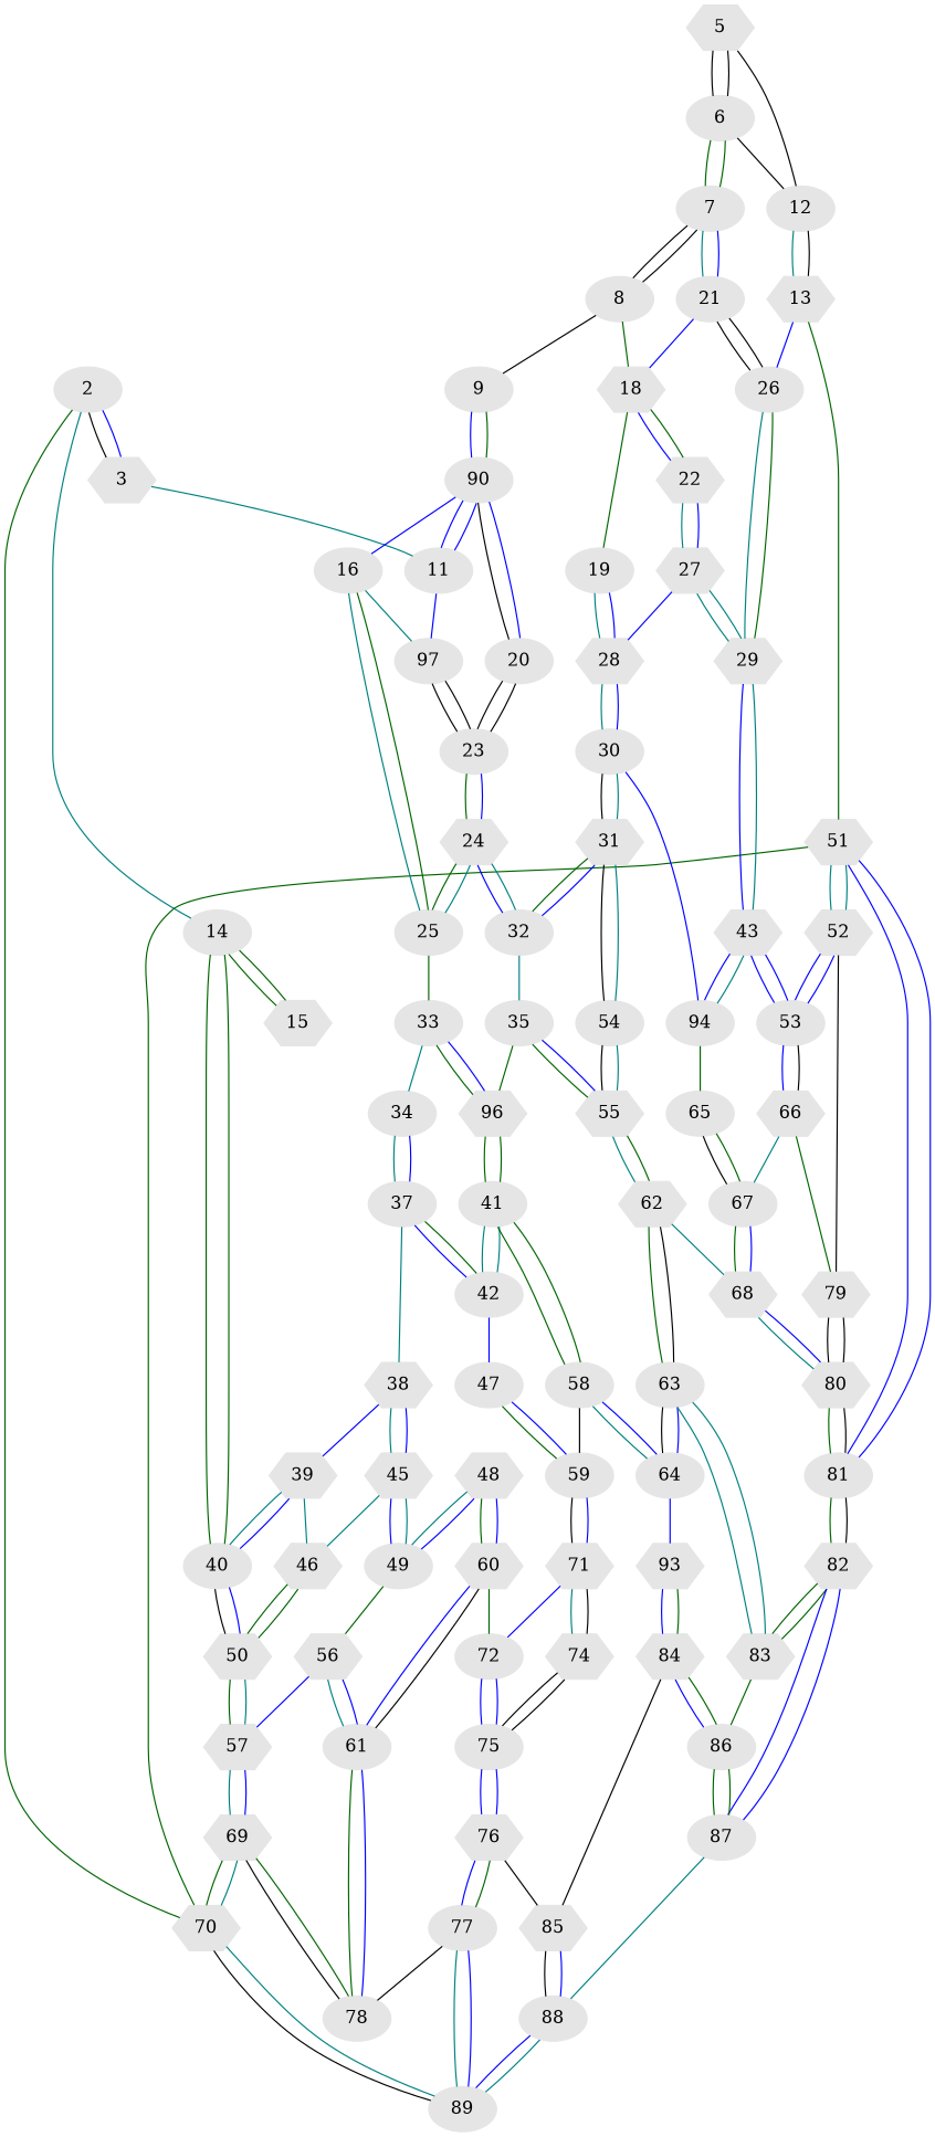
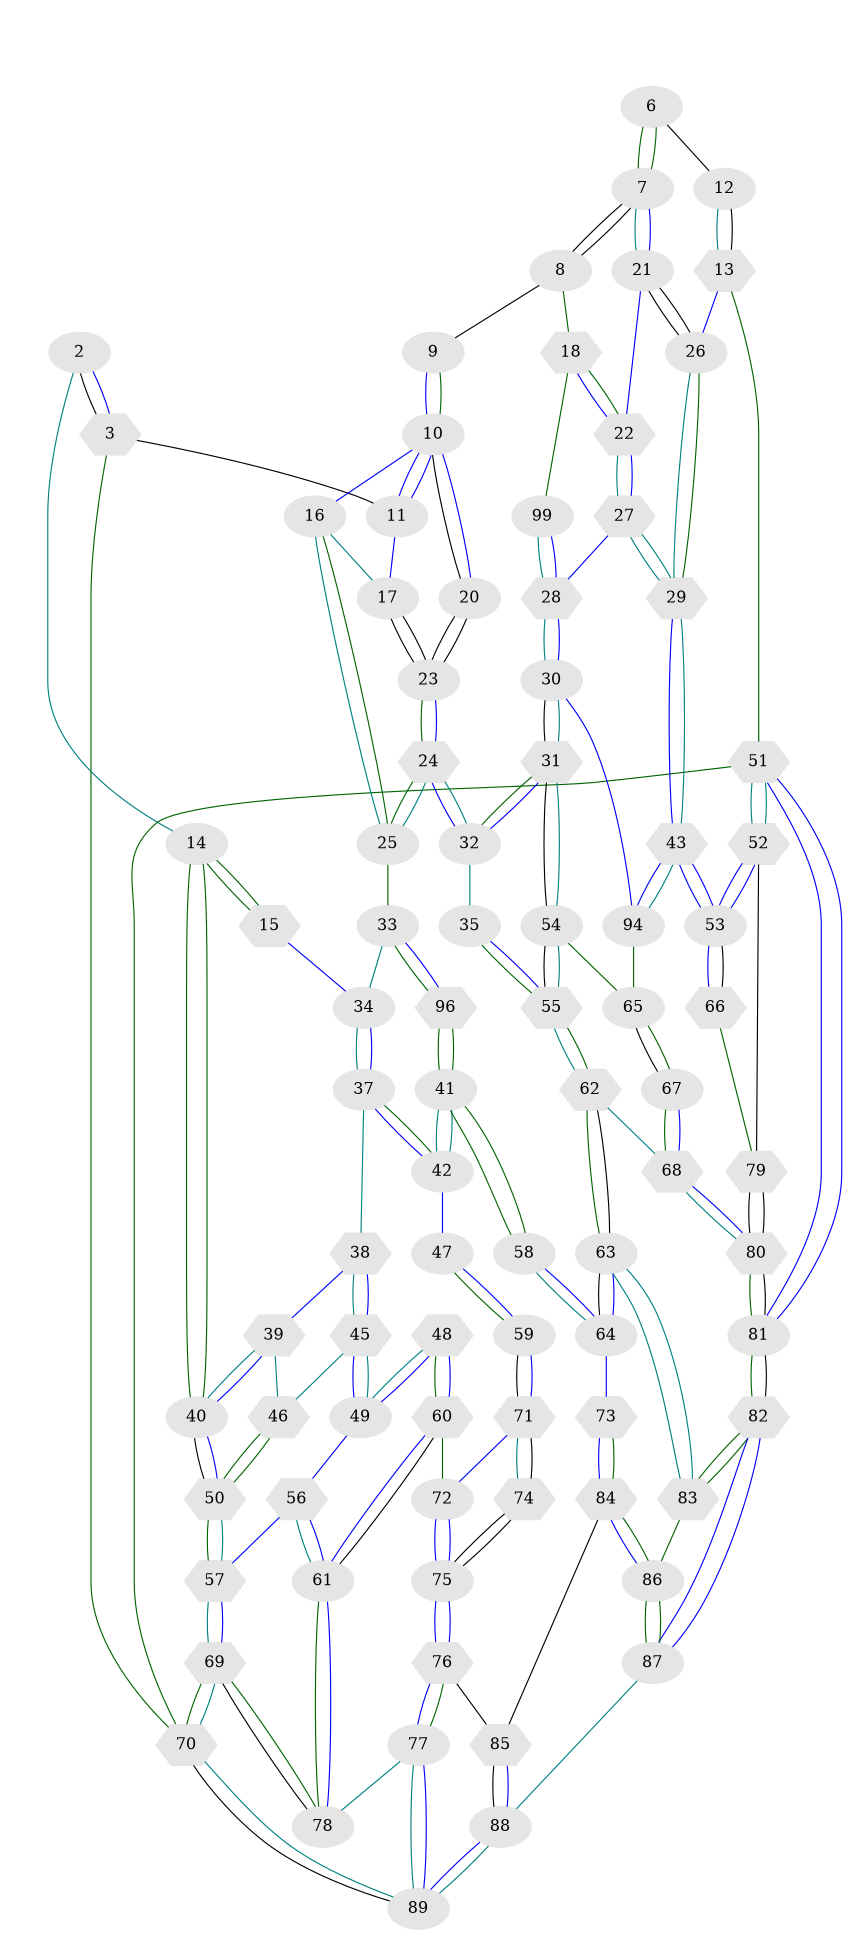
  graph {
    node [color=gray90 shape=ellipse style=filled]
    edge [color=blue]
    3 [shape=hexagon]
    2
    14
    70 [shape=hexagon]
-   5 [shape=hexagon]
    6
    12
    13 [shape=hexagon]
    26
    51 [shape=hexagon]
    11
    15 [shape=hexagon]
    40
    89
-   17 [label=97]
+   17
    9
-   10 [label=90]
+   10
    7
    8
    21
    18 [shape=hexagon]
    22 [shape=hexagon]
-   19
+   19 [label=99]
    20
    16
    23
    29 [shape=hexagon]
    52 [shape=hexagon]
    81
    34
    50 [shape=hexagon]
    25
    37
    33
    24 [shape=hexagon]
    28 [shape=hexagon]
    27 [shape=hexagon]
    30
    32
    35
    n41 [label=96 shape=hexagon]
    43 [shape=hexagon]
    31 [shape=hexagon]
    n44 [label=94]
    53
    54
    65
    55 [shape=hexagon]
    41
    38 [shape=hexagon]
    42
    62 [shape=hexagon]
    58
    39 [shape=hexagon]
    45 [shape=hexagon]
    47
    46 [shape=hexagon]
    49
    57 [shape=hexagon]
    59
    64
    66 [shape=hexagon]
    67
    56 [shape=hexagon]
    48 [shape=hexagon]
    60 [shape=hexagon]
    71 [shape=hexagon]
    61
    72
    69 [shape=hexagon]
    79 [shape=hexagon]
    82 [shape=hexagon]
    80 [shape=hexagon]
    63
    68 [shape=hexagon]
    78
-   73 [shape=hexagon label=93]
+   73 [shape=hexagon]
    74 [shape=hexagon]
    75
    83 [shape=hexagon]
    86
    84 [shape=hexagon]
    76 [shape=hexagon]
    85 [shape=hexagon]
    77
    88
    87
-   3 -- 11 [color=teal]
+   3 -- 11 [color=black]
    2 -- 3 [color=black]
    2 -- 3
    2 -- 14 [color=teal]
-   2 -- 70 [color=darkgreen]
+   3 -- 70 [color=darkgreen]
    14 -- 15 [color=darkgreen]
    14 -- 15 [color=darkgreen]
    14 -- 40 [color=darkgreen]
    14 -- 40 [color=darkgreen]
    70 -- 89 [color=black]
    70 -- 89 [color=teal]
-   5 -- 6 [color=black]
-   5 -- 6 [color=black]
-   5 -- 12 [color=black]
    6 -- 12 [color=black]
    6 -- 7 [color=darkgreen]
    6 -- 7 [color=darkgreen]
    12 -- 13 [color=teal]
    12 -- 13 [color=black]
    13 -- 26
    13 -- 51 [color=darkgreen]
    26 -- 29 [color=teal]
    26 -- 29 [color=darkgreen]
    51 -- 70 [color=darkgreen]
    51 -- 52 [color=teal]
    51 -- 52 [color=teal]
    51 -- 81
    51 -- 81
    11 -- 17
+   15 -- 34
    40 -- 50 [color=black]
    40 -- 50
    17 -- 23 [color=black]
    17 -- 23 [color=black]
    9 -- 10
    9 -- 10 [color=darkgreen]
    10 -- 11
    10 -- 11
    10 -- 20 [color=black]
    10 -- 20
    10 -- 16
    7 -- 8 [color=black]
    7 -- 8 [color=black]
    7 -- 21 [color=teal]
    7 -- 21
    8 -- 9 [color=black]
    8 -- 18 [color=darkgreen]
    21 -- 26 [color=black]
    21 -- 26 [color=black]
-   21 -- 18
+   21 -- 22
    18 -- 22
    18 -- 22 [color=darkgreen]
    18 -- 19 [color=darkgreen]
    22 -- 27 [color=teal]
    22 -- 27
    19 -- 28 [color=teal]
    19 -- 28
    20 -- 23 [color=black]
    20 -- 23 [color=black]
    16 -- 17 [color=teal]
    16 -- 25 [color=teal]
    16 -- 25 [color=darkgreen]
    23 -- 24 [color=darkgreen]
    23 -- 24
    29 -- 43
    29 -- 43 [color=teal]
    52 -- 53
    52 -- 53
    52 -- 79 [color=black]
    81 -- 82 [color=darkgreen]
    81 -- 82 [color=black]
    34 -- 37 [color=teal]
    34 -- 37
    50 -- 57 [color=darkgreen]
    50 -- 57 [color=teal]
    25 -- 33 [color=darkgreen]
    37 -- 38 [color=teal]
    37 -- 42
    37 -- 42 [color=darkgreen]
    33 -- 34 [color=teal]
    33 -- n41 [color=darkgreen]
    33 -- n41
    24 -- 25 [color=darkgreen]
    24 -- 25 [color=teal]
    24 -- 32
    24 -- 32 [color=teal]
    28 -- 30 [color=teal]
    28 -- 30
    27 -- 29 [color=teal]
    27 -- 29 [color=teal]
    27 -- 28
    30 -- 31 [color=black]
    30 -- 31 [color=teal]
    30 -- n44
    32 -- 35 [color=teal]
-   35 -- n41 [color=darkgreen]
    35 -- 55 [color=darkgreen]
    35 -- 55
    n41 -- 41 [color=darkgreen]
    n41 -- 41 [color=darkgreen]
    43 -- n44
    43 -- n44 [color=teal]
    43 -- 53
    43 -- 53
    31 -- 32 [color=darkgreen]
    31 -- 32
    31 -- 54 [color=black]
    31 -- 54 [color=teal]
    n44 -- 65 [color=darkgreen]
    53 -- 66
    53 -- 66 [color=black]
+   54 -- 65 [color=darkgreen]
    54 -- 55 [color=black]
    54 -- 55 [color=teal]
    65 -- 67 [color=black]
    65 -- 67 [color=darkgreen]
    55 -- 62 [color=teal]
    55 -- 62 [color=darkgreen]
    41 -- 42 [color=teal]
    41 -- 42 [color=teal]
    41 -- 58 [color=darkgreen]
    41 -- 58 [color=darkgreen]
    38 -- 39
    38 -- 45 [color=teal]
    38 -- 45
    42 -- 47
    62 -- 63 [color=darkgreen]
    62 -- 63 [color=black]
    62 -- 68 [color=teal]
-   58 -- 59 [color=black]
    58 -- 64 [color=teal]
    58 -- 64
    39 -- 40 [color=teal]
    39 -- 40
    39 -- 46 [color=teal]
    45 -- 46 [color=teal]
    45 -- 49
    45 -- 49 [color=teal]
    47 -- 59 [color=darkgreen]
    47 -- 59
    46 -- 50 [color=darkgreen]
    46 -- 50 [color=darkgreen]
-   49 -- 56 [color=darkgreen]
+   49 -- 56
    57 -- 69 [color=teal]
    57 -- 69
    59 -- 71 [color=black]
    59 -- 71
    64 -- 73
-   66 -- 67 [color=teal]
    66 -- 79 [color=darkgreen]
    67 -- 68 [color=darkgreen]
    67 -- 68
    56 -- 57
    56 -- 61 [color=teal]
    56 -- 61
    48 -- 49 [color=teal]
    48 -- 49
    48 -- 60 [color=darkgreen]
    48 -- 60
    60 -- 61
    60 -- 61 [color=black]
    60 -- 72 [color=darkgreen]
    71 -- 72
    71 -- 74 [color=teal]
    71 -- 74 [color=black]
    61 -- 78 [color=darkgreen]
    61 -- 78
    72 -- 75
    72 -- 75
    69 -- 70 [color=darkgreen]
    69 -- 70 [color=teal]
    69 -- 78 [color=black]
    69 -- 78 [color=darkgreen]
    79 -- 80 [color=black]
    79 -- 80 [color=black]
    82 -- 83 [color=darkgreen]
    82 -- 83 [color=darkgreen]
    82 -- 87
    82 -- 87
    80 -- 81 [color=darkgreen]
    80 -- 81 [color=black]
    63 -- 64 [color=black]
    63 -- 64
    63 -- 83 [color=teal]
    63 -- 83 [color=teal]
    68 -- 80 [color=teal]
    68 -- 80
    73 -- 84
    73 -- 84 [color=darkgreen]
    74 -- 75 [color=black]
    74 -- 75 [color=black]
    75 -- 76
    75 -- 76
    83 -- 86 [color=darkgreen]
    86 -- 87 [color=darkgreen]
    86 -- 87 [color=darkgreen]
    84 -- 86
    84 -- 86 [color=darkgreen]
    84 -- 85 [color=black]
    76 -- 85 [color=black]
    76 -- 77
    76 -- 77 [color=darkgreen]
    85 -- 88 [color=black]
    85 -- 88
    77 -- 89 [color=teal]
    77 -- 89
-   77 -- 78 [color=black]
+   77 -- 78 [color=teal]
    88 -- 89
    88 -- 89 [color=teal]
    87 -- 88 [color=teal]
  }
